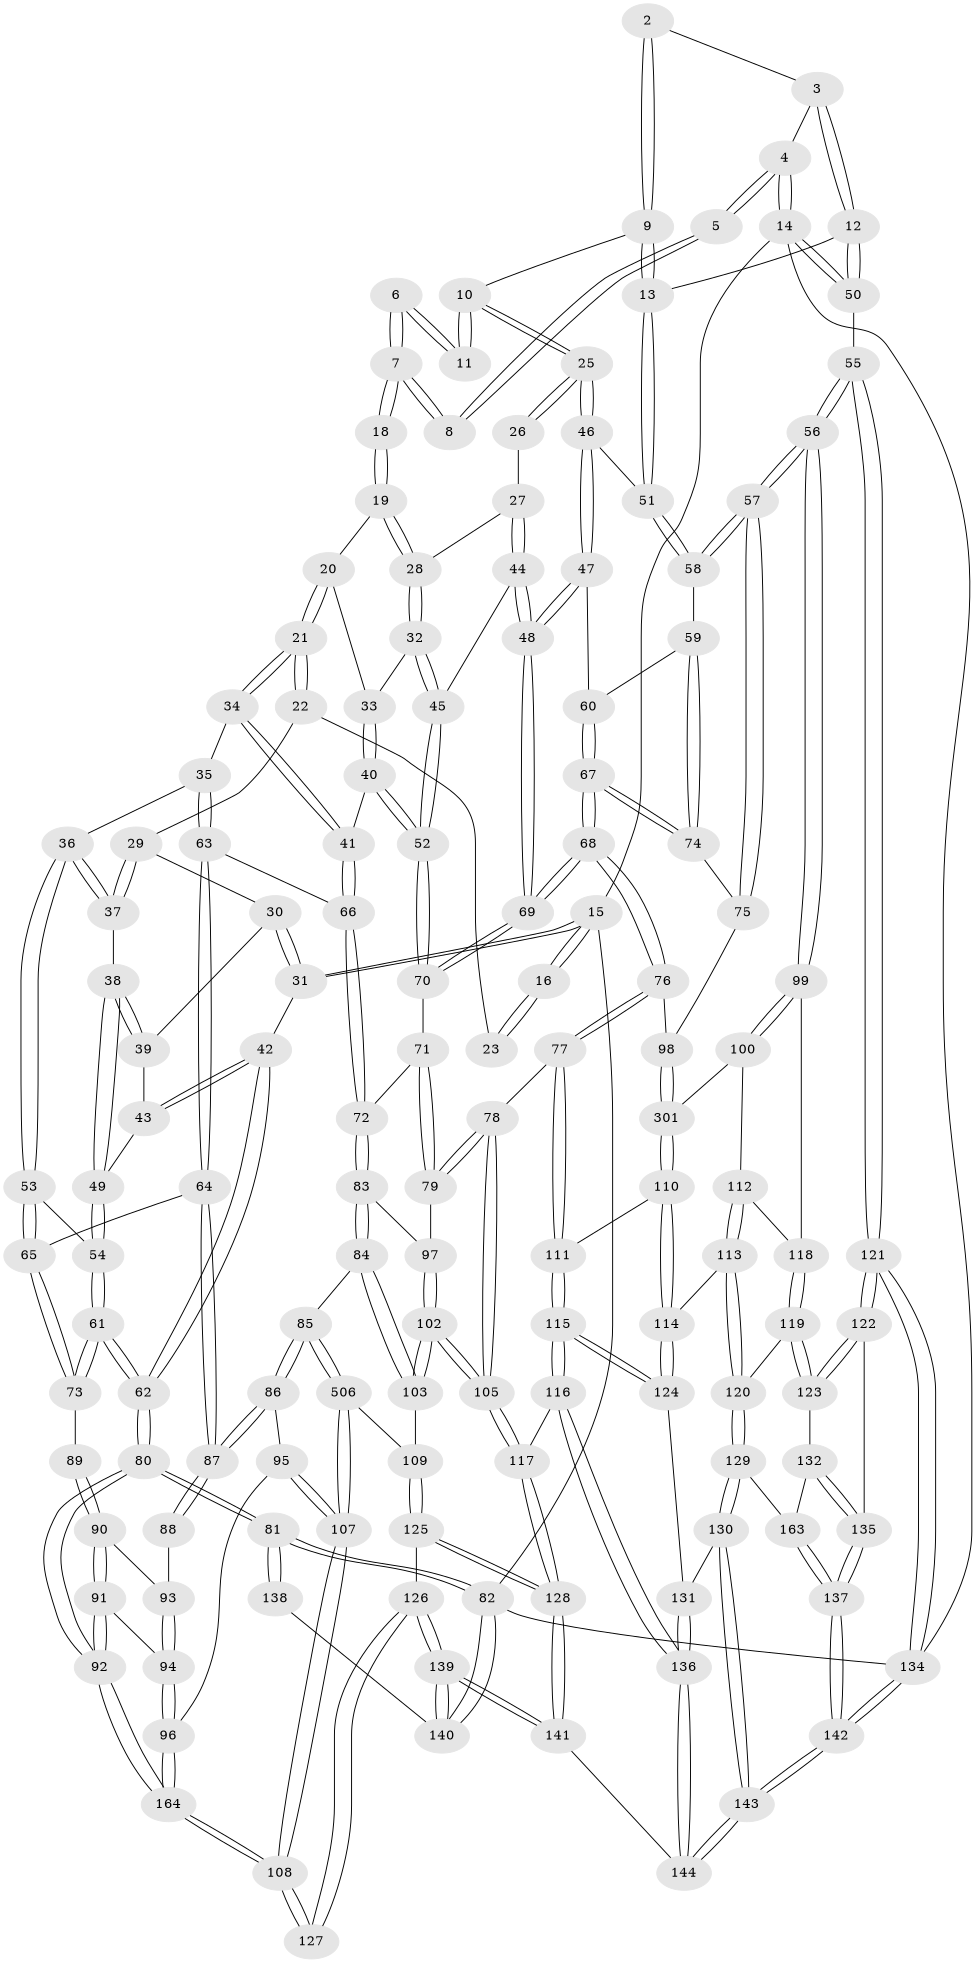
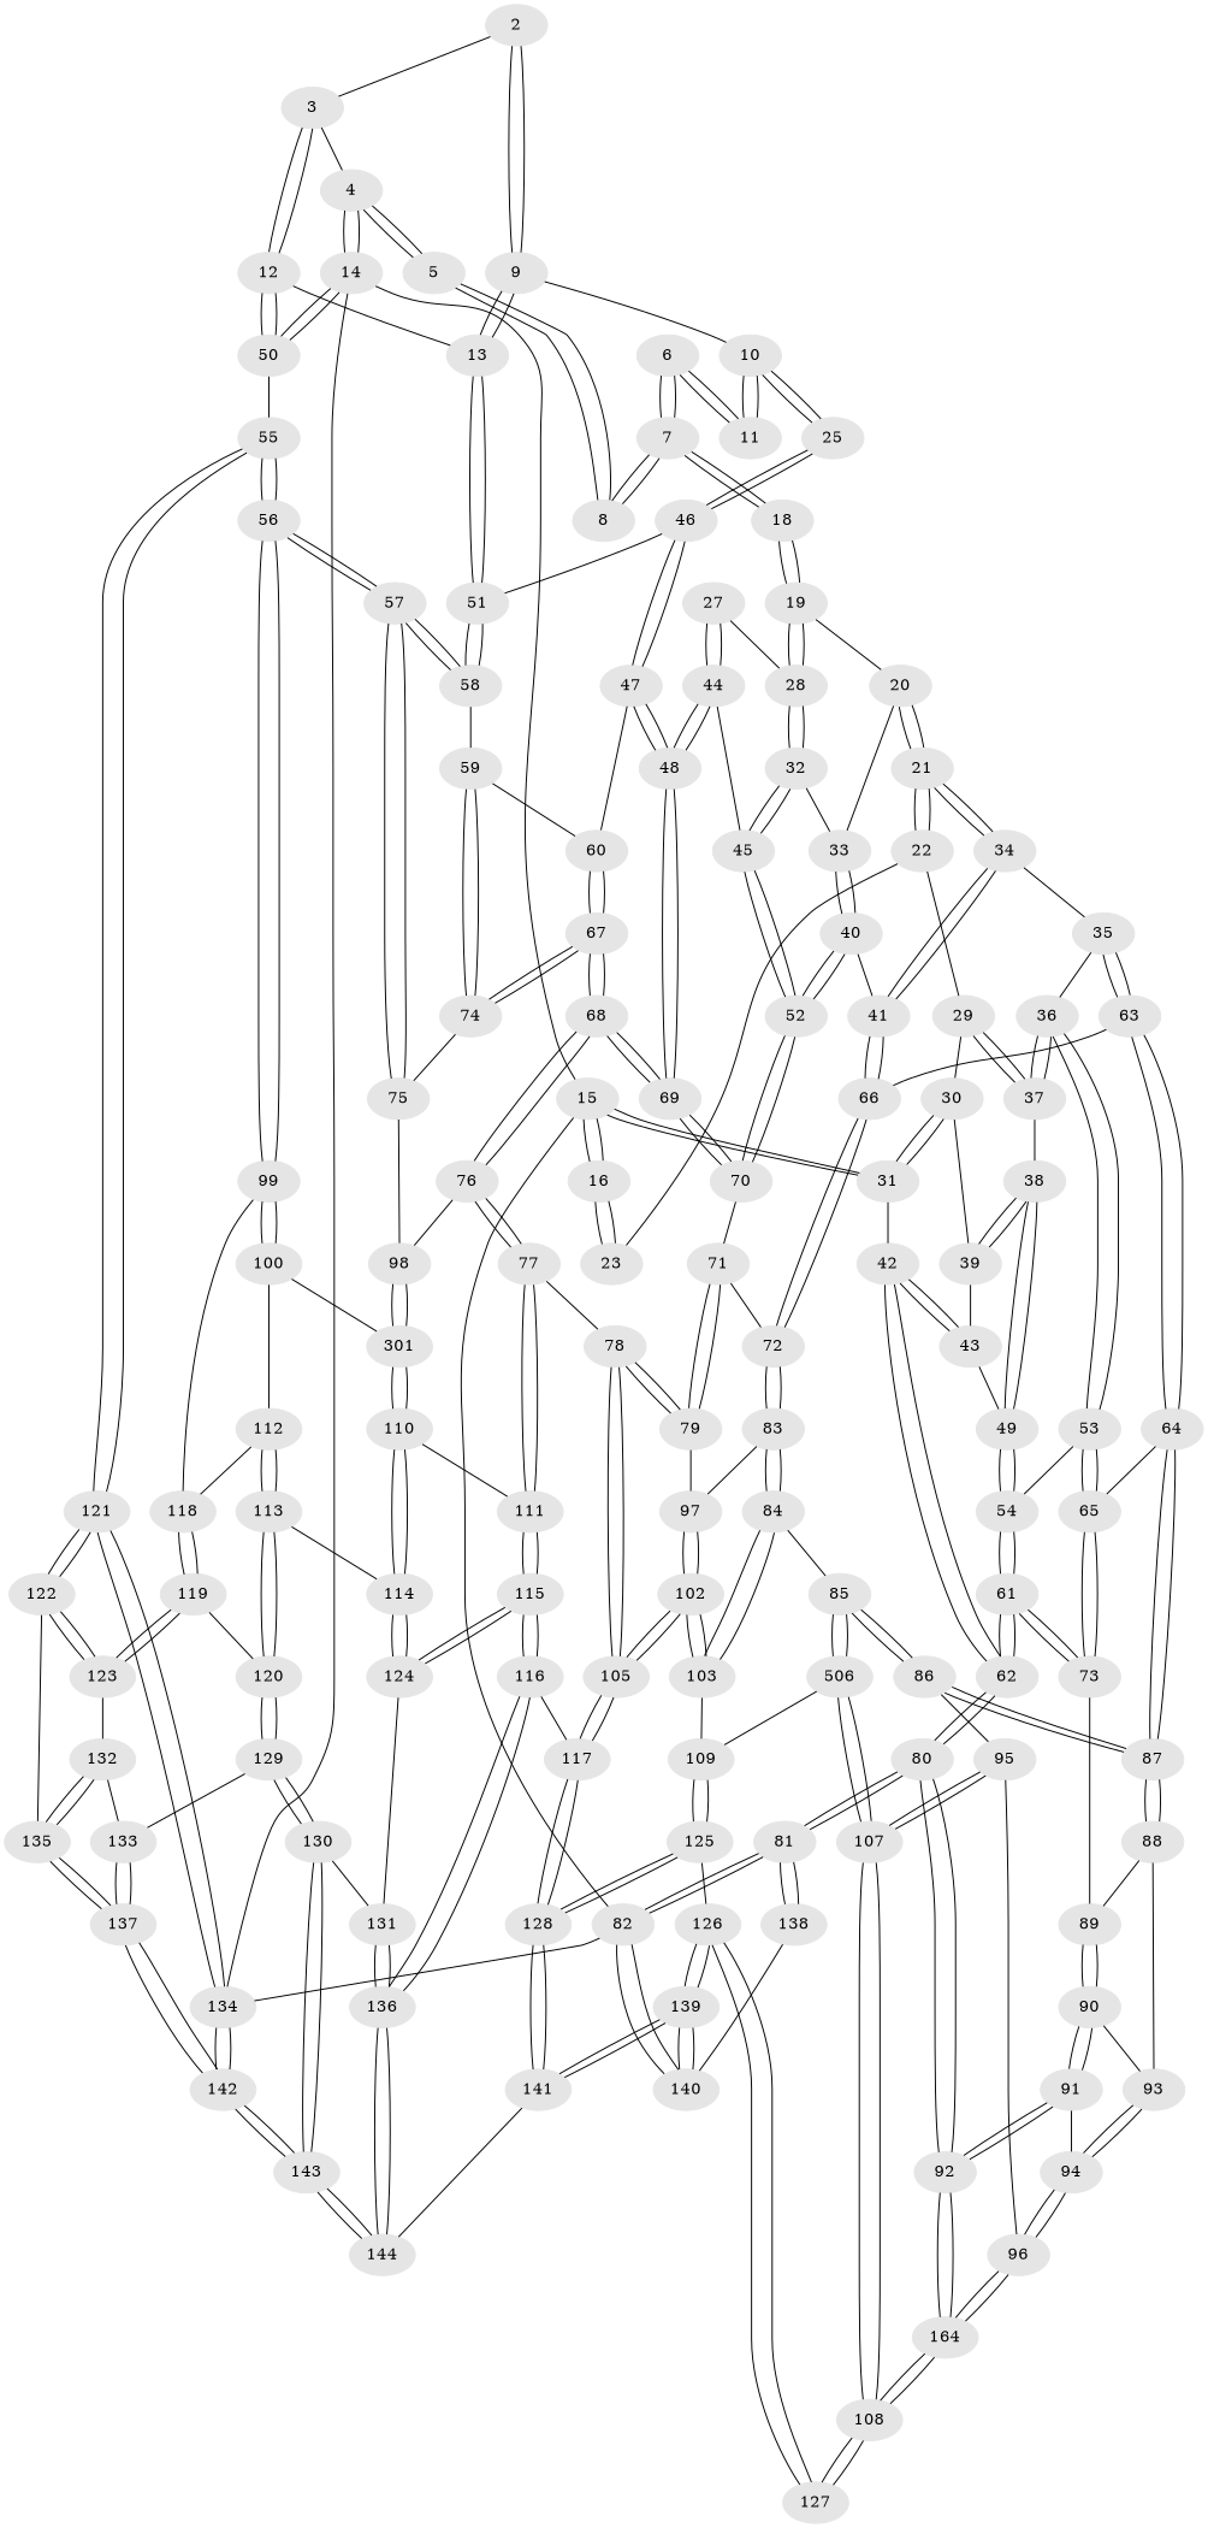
  graph {
    node [color=gray90 style=filled]
    2
    3
    9
    6
    7
    11
    4
    12
    10
    13
    5
    14
    50
    8
    15
    134
    18
    19
    25
    51
-   26
    46
    55
    58
    16
    31
    82
    142
    23
    42
    140
    20
    28
    21
    33
    32
    22
    34
    40
    29
    35
    41
    30
    37
    27
    47
    44
    45
    48
    39
    38
    43
    62
    52
    36
    63
    66
    53
    64
    54
    65
    49
    70
    72
    80
    69
    60
    67
    61
    56
    121
    59
    71
    73
    57
    99
    122
    75
    100
    118
    98
    74
    68
    89
    81
    92
    87
    88
    83
    76
    77
    79
    97
    84
    90
    n96 [label=301]
    78
    111
    105
    115
    117
    102
    138
    n104 [label=164]
    85
    103
    86
    n108 [label=506]
    109
    95
    107
    96
    93
    94
    91
    108
    110
    112
    119
    113
    114
    125
    127
    128
    126
    124
    116
    120
    129
    131
    136
    144
    141
    123
    132
    130
-   133 [label=163]
+   133
    135
    137
    139
    143
    2 -- 3
    2 -- 9
    2 -- 9
    3 -- 4
    3 -- 12
    3 -- 12
    9 -- 10
    9 -- 13
    9 -- 13
    6 -- 7
    6 -- 7
    6 -- 11
    6 -- 11
    7 -- 8
    7 -- 8
    7 -- 18
    7 -- 18
    4 -- 5
    4 -- 5
    4 -- 14
    4 -- 14
    12 -- 13
    12 -- 50
    12 -- 50
    10 -- 11
    10 -- 11
    10 -- 25
    10 -- 25
    13 -- 51
    13 -- 51
    5 -- 8
    5 -- 8
    14 -- 50
    14 -- 50
    14 -- 15
    14 -- 134
    50 -- 55
    15 -- 16
    15 -- 16
    15 -- 31
    15 -- 31
    15 -- 82
    134 -- 142
    134 -- 142
    18 -- 19
    18 -- 19
    19 -- 20
    19 -- 28
    19 -- 28
-   25 -- 26
-   25 -- 26
    25 -- 46
    25 -- 46
    51 -- 58
    51 -- 58
-   26 -- 27
    46 -- 51
    46 -- 47
    46 -- 47
    55 -- 56
    55 -- 56
    55 -- 121
    55 -- 121
    58 -- 59
    16 -- 23
    16 -- 23
    31 -- 42
    82 -- 134
    82 -- 140
    82 -- 140
    142 -- 143
    142 -- 143
    42 -- 43
    42 -- 43
    42 -- 62
    42 -- 62
    20 -- 21
    20 -- 21
    20 -- 33
    28 -- 32
    28 -- 32
    21 -- 22
    21 -- 22
    21 -- 34
    21 -- 34
    33 -- 40
    33 -- 40
    32 -- 33
    32 -- 45
    32 -- 45
    22 -- 23
    22 -- 29
    34 -- 35
    34 -- 41
    34 -- 41
    40 -- 41
    40 -- 52
    40 -- 52
    29 -- 30
    29 -- 37
    29 -- 37
    35 -- 36
    35 -- 63
    35 -- 63
    41 -- 66
    41 -- 66
    30 -- 31
    30 -- 31
    30 -- 39
    37 -- 38
    27 -- 28
    27 -- 44
    27 -- 44
    47 -- 48
    47 -- 48
    47 -- 60
    44 -- 45
    44 -- 48
    44 -- 48
    45 -- 52
    45 -- 52
    48 -- 69
    48 -- 69
    39 -- 43
    38 -- 39
    38 -- 39
    38 -- 49
    38 -- 49
    43 -- 49
    62 -- 80
    62 -- 80
    52 -- 70
    52 -- 70
    36 -- 37
    36 -- 37
    36 -- 53
    36 -- 53
    63 -- 66
    63 -- 64
    63 -- 64
    66 -- 72
    66 -- 72
    53 -- 54
    53 -- 65
    53 -- 65
    64 -- 65
    64 -- 87
    64 -- 87
    54 -- 61
    54 -- 61
    65 -- 73
    65 -- 73
    49 -- 54
    49 -- 54
    70 -- 71
    72 -- 83
    72 -- 83
    80 -- 81
    80 -- 81
    80 -- 92
    80 -- 92
    69 -- 70
    69 -- 70
    60 -- 67
    60 -- 67
    67 -- 74
    67 -- 74
    67 -- 68
    67 -- 68
    61 -- 62
    61 -- 62
    61 -- 73
    61 -- 73
    56 -- 57
    56 -- 57
    56 -- 99
    56 -- 99
    121 -- 134
    121 -- 134
    121 -- 122
    121 -- 122
    59 -- 60
    59 -- 74
    59 -- 74
    71 -- 72
    71 -- 79
    71 -- 79
    73 -- 89
    57 -- 58
    57 -- 58
    57 -- 75
    57 -- 75
    99 -- 100
    99 -- 100
    99 -- 118
    122 -- 123
    122 -- 123
    122 -- 135
    75 -- 98
    100 -- n96
    100 -- 112
    118 -- 119
    118 -- 119
    98 -- n96
    98 -- n96
    74 -- 75
    68 -- 69
    68 -- 69
    68 -- 76
    68 -- 76
    89 -- 90
    89 -- 90
    81 -- 82
    81 -- 82
    81 -- 138
    81 -- 138
    92 -- n104
    92 -- n104
    87 -- 88
    87 -- 88
+   88 -- 89
    88 -- 93
    83 -- 97
    83 -- 84
    83 -- 84
    76 -- 98
    76 -- 77
    76 -- 77
    77 -- 78
    77 -- 111
    77 -- 111
    79 -- 97
    97 -- 102
    97 -- 102
    84 -- 85
    84 -- 103
    84 -- 103
    90 -- 93
    90 -- 91
    90 -- 91
    n96 -- 110
    n96 -- 110
    78 -- 79
    78 -- 79
    78 -- 105
    78 -- 105
    111 -- 115
    111 -- 115
    105 -- 117
    105 -- 117
    115 -- 124
    115 -- 124
    115 -- 116
    115 -- 116
    117 -- 128
    117 -- 128
    102 -- 105
    102 -- 105
    102 -- 103
    102 -- 103
    138 -- 140
    n104 -- 108
    n104 -- 108
    85 -- 86
    85 -- 86
    85 -- n108
    85 -- n108
    103 -- 109
    86 -- 87
    86 -- 87
    86 -- 95
    n108 -- 109
    n108 -- 107
    n108 -- 107
    109 -- 125
    109 -- 125
    95 -- 107
    95 -- 107
    95 -- 96
    107 -- 108
    107 -- 108
    96 -- n104
    96 -- n104
    93 -- 94
    93 -- 94
    94 -- 96
    94 -- 96
    91 -- 92
    91 -- 92
    91 -- 94
    108 -- 127
    108 -- 127
    110 -- 111
    110 -- 114
    110 -- 114
    112 -- 118
    112 -- 113
    112 -- 113
    119 -- 120
    119 -- 123
    119 -- 123
    113 -- 114
    113 -- 120
    113 -- 120
    114 -- 124
    114 -- 124
    125 -- 128
    125 -- 128
    125 -- 126
    128 -- 141
    128 -- 141
    126 -- 127
    126 -- 127
    126 -- 139
    126 -- 139
    124 -- 131
    116 -- 117
    116 -- 136
    116 -- 136
    120 -- 129
    120 -- 129
    129 -- 130
    129 -- 130
    129 -- 133
    131 -- 136
    131 -- 136
    136 -- 144
    136 -- 144
    141 -- 144
    123 -- 132
    132 -- 133
    132 -- 135
    132 -- 135
    130 -- 131
    130 -- 143
    130 -- 143
    133 -- 137
    133 -- 137
    135 -- 137
    135 -- 137
    137 -- 142
    137 -- 142
    139 -- 140
    139 -- 140
    139 -- 141
    139 -- 141
    143 -- 144
    143 -- 144
  }
